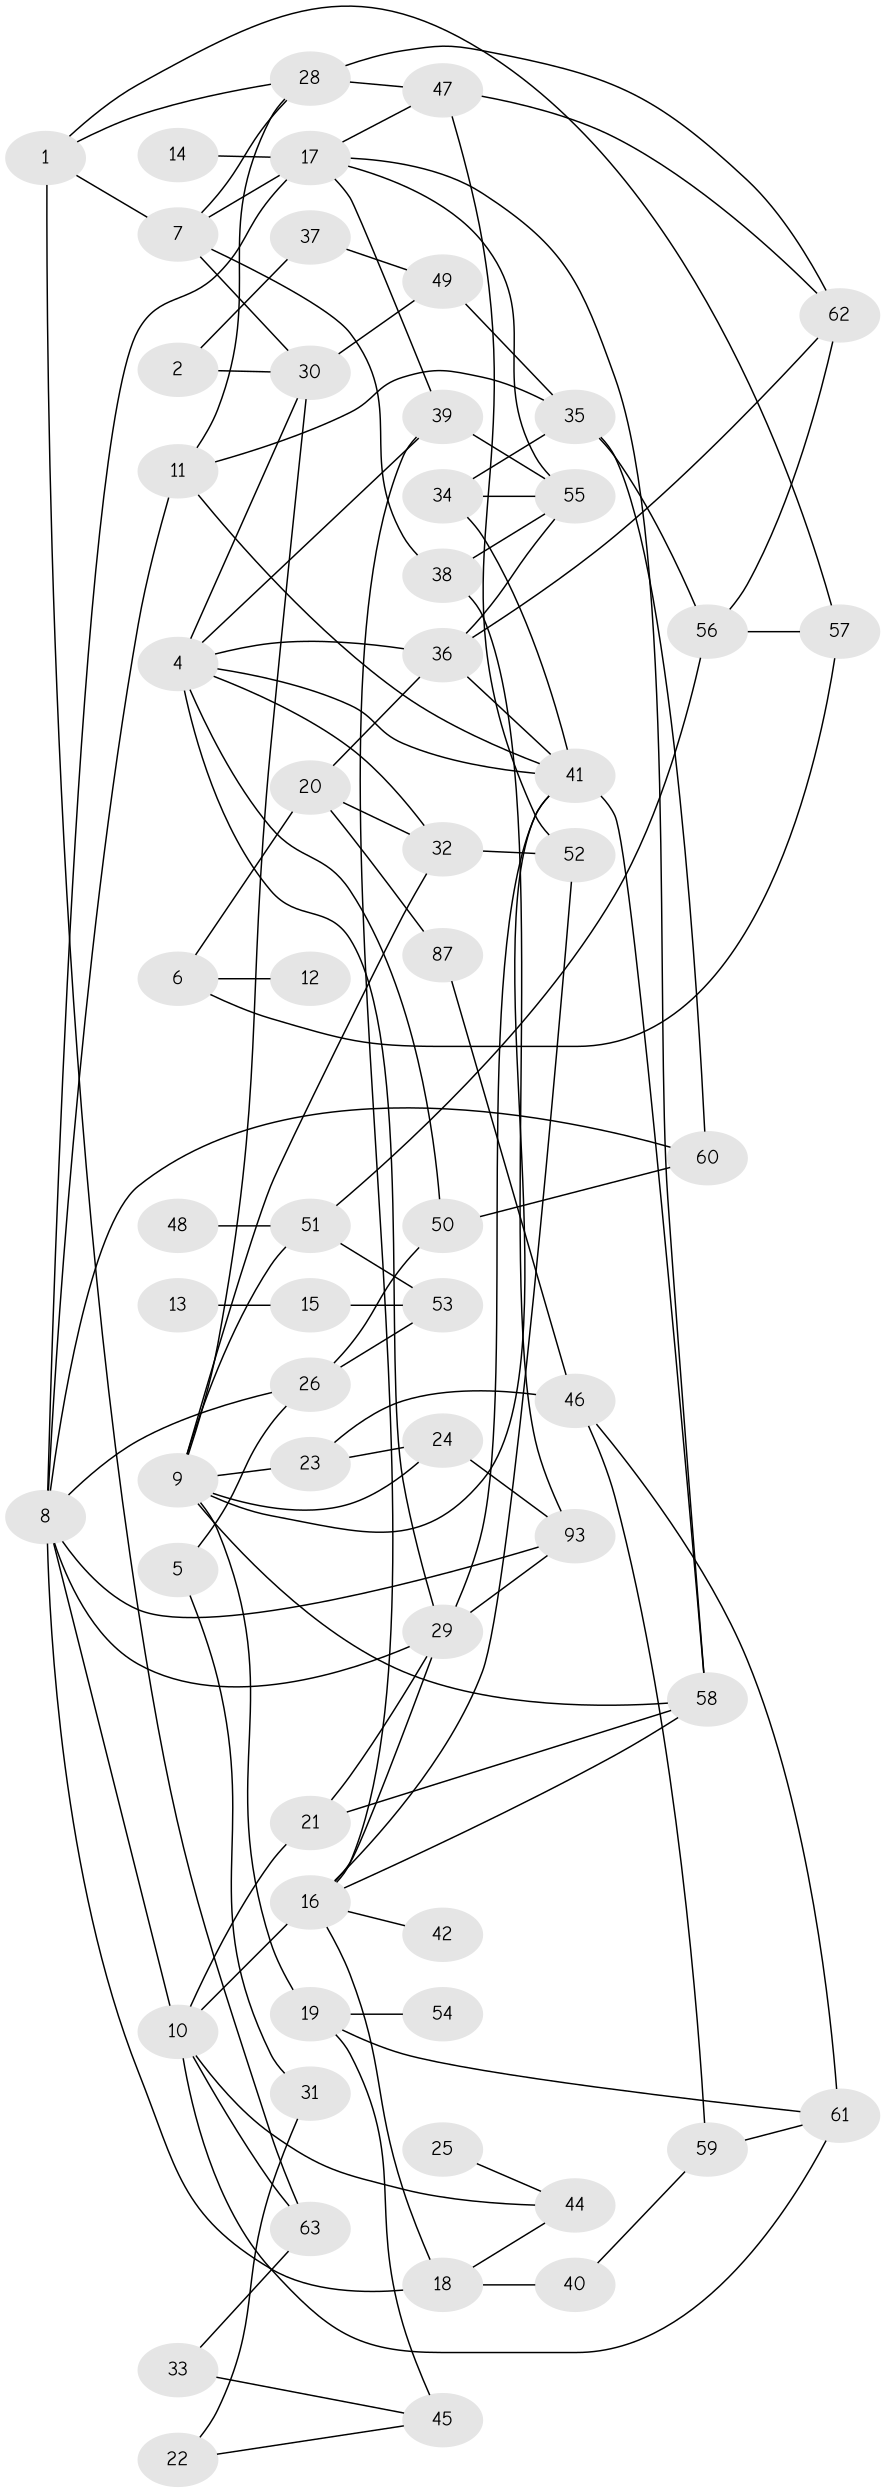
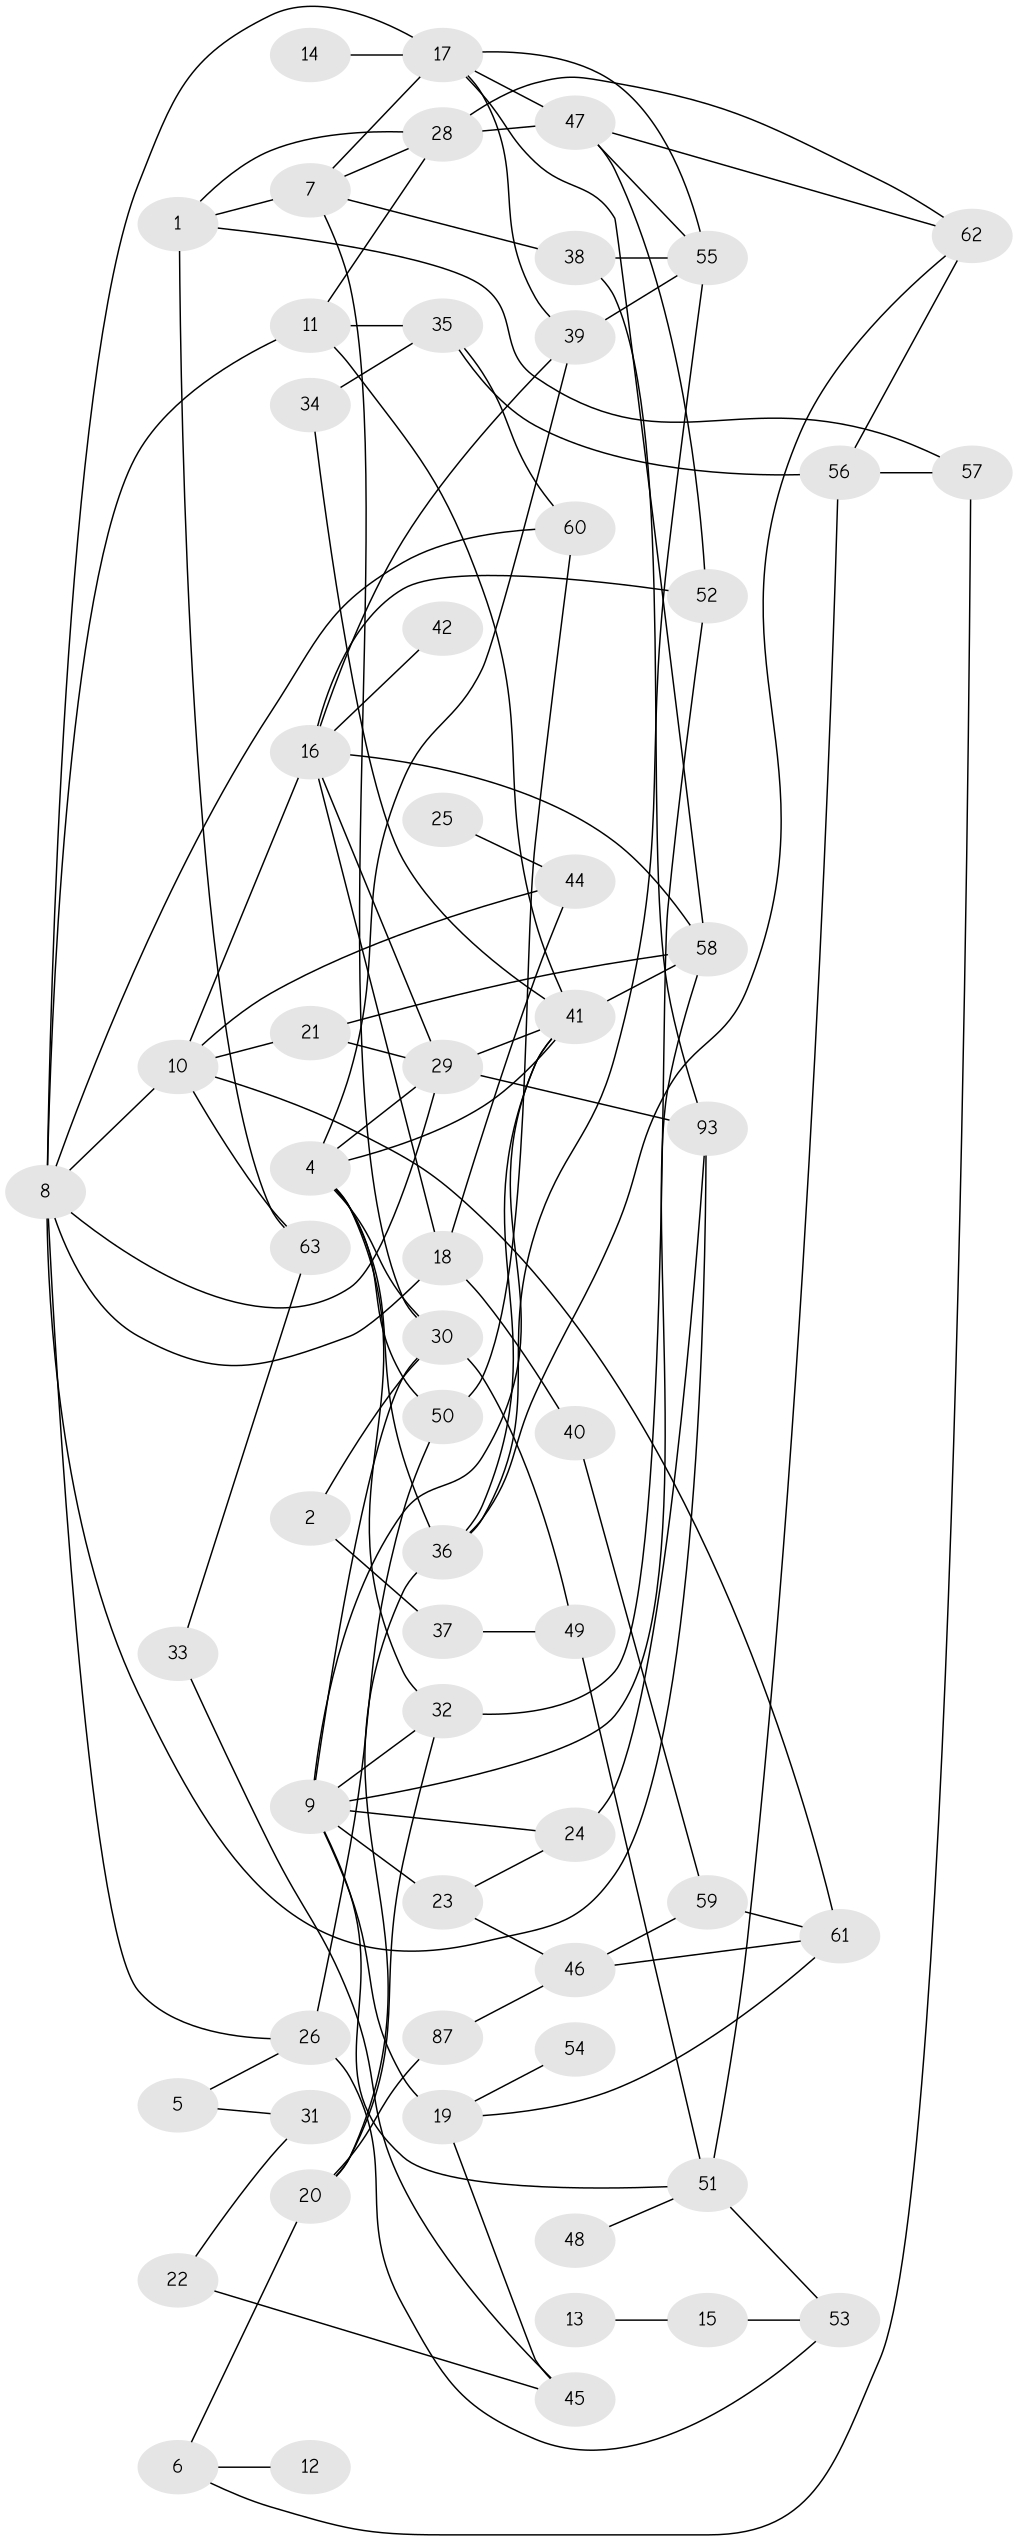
  graph {
    fontname="Comic Neue"
    rankdir=LR
    node [color=gray90 fontname="Comic Neue" style=filled]
    edge [fontname="Comic Neue" weight=1.0]
    1
    7
    28
    57
    63
    30
    17
    38
    47
    62
    2
    37
    49
    39
    58
    55
    26
    50
    53
    4
    29
    32
    36
    41
    n25 [label=93]
    52
    60
    5
    31
    6
    12
    20
    n33 [label=87]
    8
    10
    11
    18
    16
    21
    44
    61
    35
    40
    9
    19
    23
    24
    51
    54
    45
    46
    56
    42
    13
    15
    14
    59
    22
    25
    33
    34
    48
    1 -- 7
    1 -- 28
    1 -- 57
    1 -- 63
    7 -- 28
    7 -- 30
    7 -- 17
    7 -- 38
    28 -- 47
    28 -- 62
    30 -- 49
    17 -- 47
    17 -- 39
    17 -- 58
    17 -- 55
    38 -- 55
    38 -- n25
    47 -- 62
    47 -- 52
    2 -- 30
    2 -- 37
    37 -- 49
-   49 -- 35
+   49 -- 51
    39 -- 55
    26 -- 50
    26 -- 53
    50 -- 60
    4 -- 30
    4 -- 39
    4 -- 50
    4 -- 29
    4 -- 32
    4 -- 36
    4 -- 41
    29 -- 41
    29 -- n25
    32 -- 52
    36 -- 62
    36 -- 55
    36 -- 41
    41 -- 58
    5 -- 26
    5 -- 31
    6 -- 57
    6 -- 12
    6 -- 20
    20 -- 32
    20 -- 36
    20 -- n33
    n33 -- 46
    8 -- 17
    8 -- 26
    8 -- 29
    8 -- n25
    8 -- 60
    8 -- 10
    8 -- 11
    8 -- 18
    10 -- 63
    10 -- 16
    10 -- 21
    10 -- 44
    10 -- 61
    11 -- 28
    11 -- 41
    11 -- 35
    18 -- 44
    18 -- 40
    16 -- 39
    16 -- 58
    16 -- 29
    16 -- 52
    16 -- 18
    16 -- 42
    21 -- 58
    21 -- 29
    35 -- 60
    35 -- 56
    40 -- 59
    9 -- 30
    9 -- 58
    9 -- 32
    9 -- 41
    9 -- 19
    9 -- 23
    9 -- 24
    9 -- 51
    19 -- 61
    19 -- 54
    19 -- 45
    23 -- 24
    23 -- 46
    24 -- n25
    51 -- 53
    51 -- 56
    46 -- 61
    46 -- 59
    56 -- 57
    56 -- 62
    13 -- 15
    15 -- 53
    14 -- 17
    59 -- 61
    22 -- 31
    22 -- 45
    25 -- 44
    33 -- 63
    33 -- 45
-   34 -- 55
+   47 -- 55
    34 -- 41
    34 -- 35
    48 -- 51
  }
